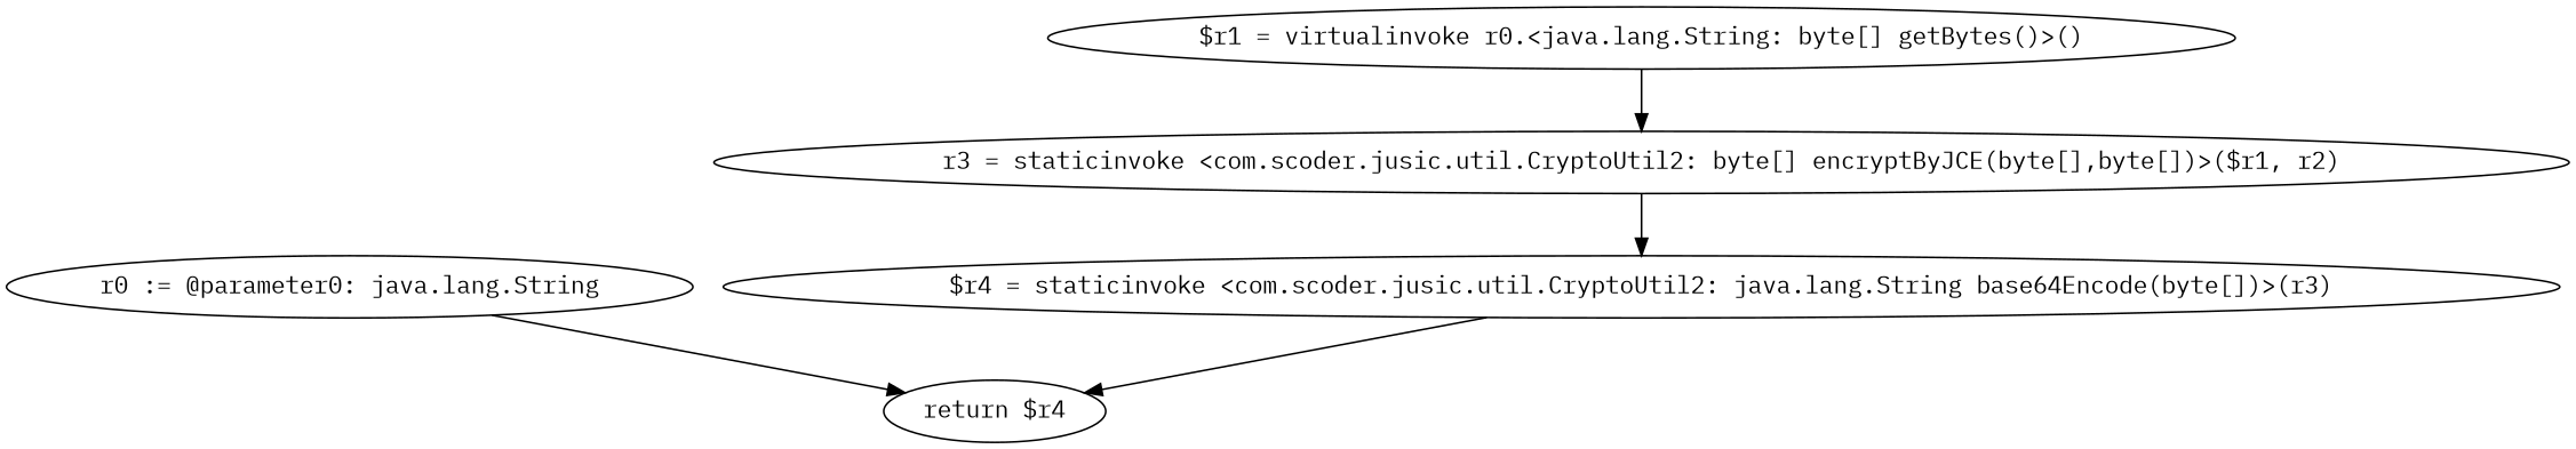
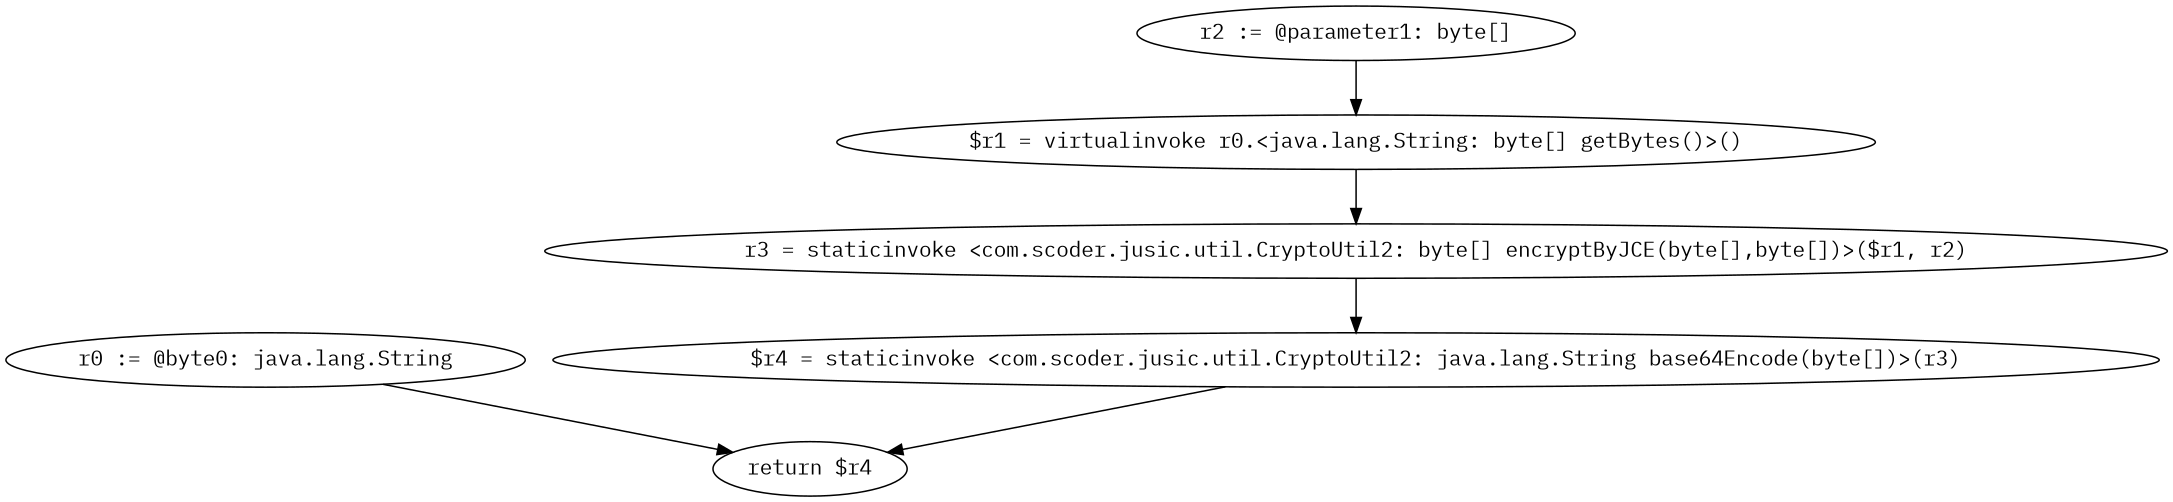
  digraph {
    fontname="IBM Plex Mono"
    node [fontname="IBM Plex Mono"]
    edge [fontname="IBM Plex Mono"]
-   "r0 := @parameter0: java.lang.String"
+   "r0 := @parameter0: java.lang.String" [label="r0 := @byte0: java.lang.String"]
    "return $r4"
+   "r2 := @parameter1: byte[]"
    "$r1 = virtualinvoke r0.<java.lang.String: byte[] getBytes()>()"
    "r3 = staticinvoke <com.scoder.jusic.util.CryptoUtil2: byte[] encryptByJCE(byte[],byte[])>($r1, r2)"
    "$r4 = staticinvoke <com.scoder.jusic.util.CryptoUtil2: java.lang.String base64Encode(byte[])>(r3)"
    "r0 := @parameter0: java.lang.String" -> "return $r4"
+   "r2 := @parameter1: byte[]" -> "$r1 = virtualinvoke r0.<java.lang.String: byte[] getBytes()>()"
    "$r1 = virtualinvoke r0.<java.lang.String: byte[] getBytes()>()" -> "r3 = staticinvoke <com.scoder.jusic.util.CryptoUtil2: byte[] encryptByJCE(byte[],byte[])>($r1, r2)"
    "r3 = staticinvoke <com.scoder.jusic.util.CryptoUtil2: byte[] encryptByJCE(byte[],byte[])>($r1, r2)" -> "$r4 = staticinvoke <com.scoder.jusic.util.CryptoUtil2: java.lang.String base64Encode(byte[])>(r3)"
    "$r4 = staticinvoke <com.scoder.jusic.util.CryptoUtil2: java.lang.String base64Encode(byte[])>(r3)" -> "return $r4"
  }
